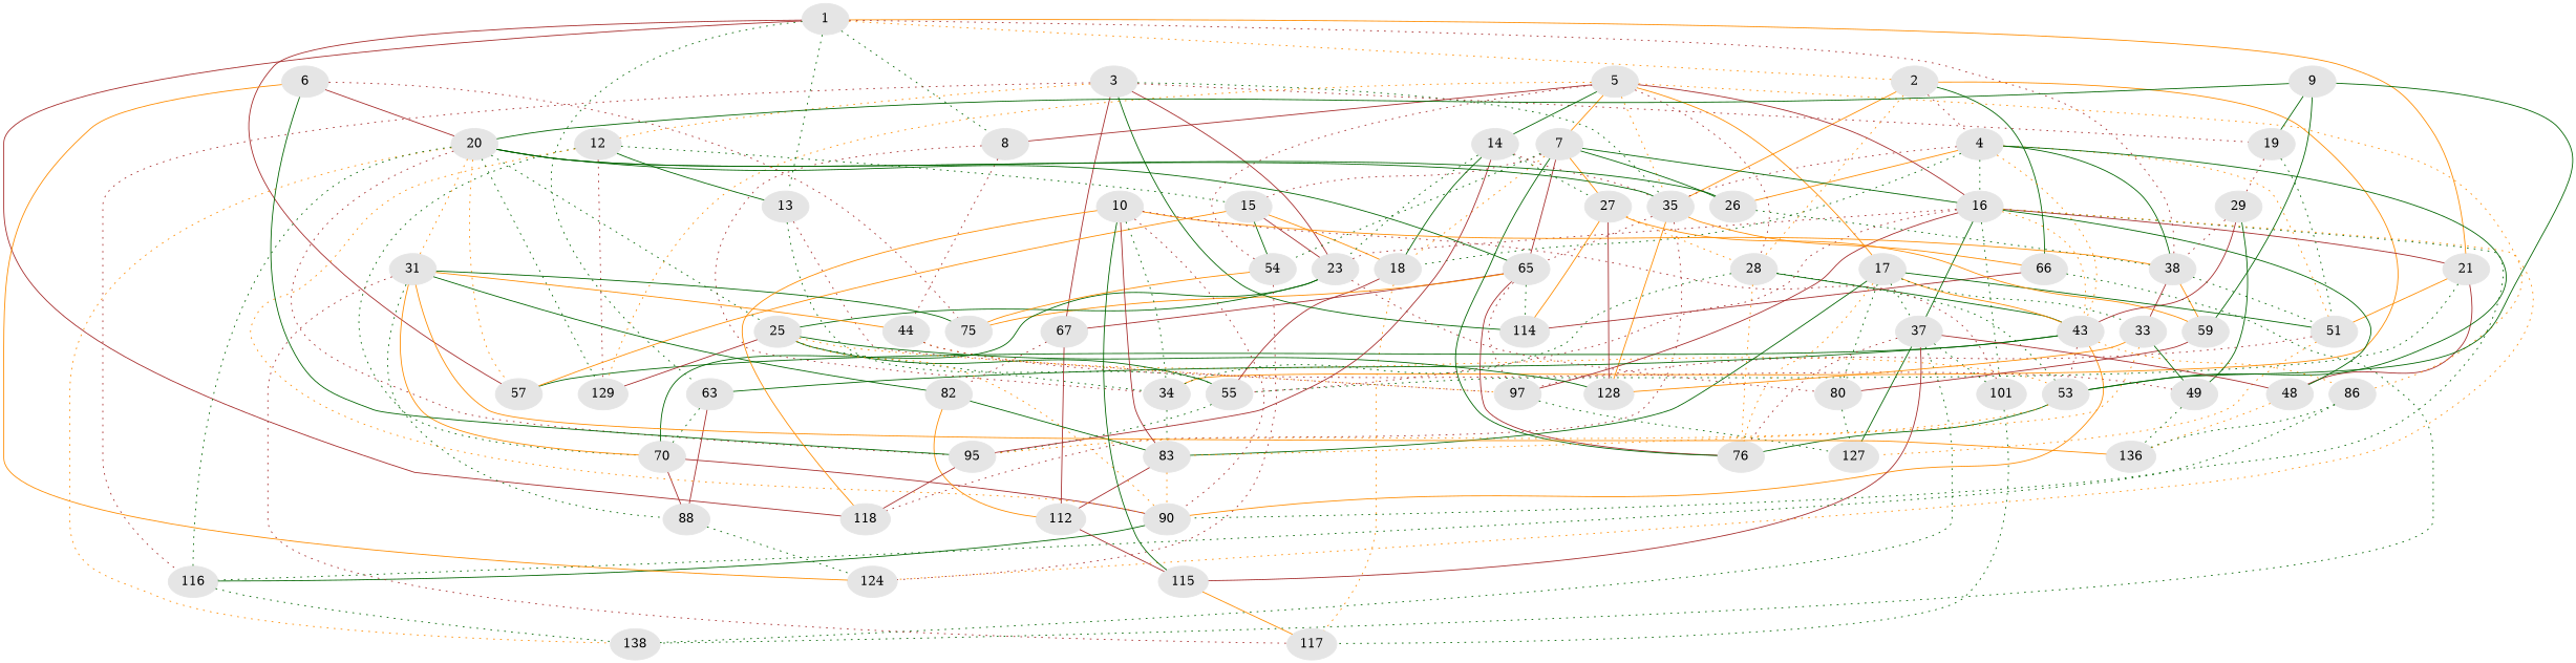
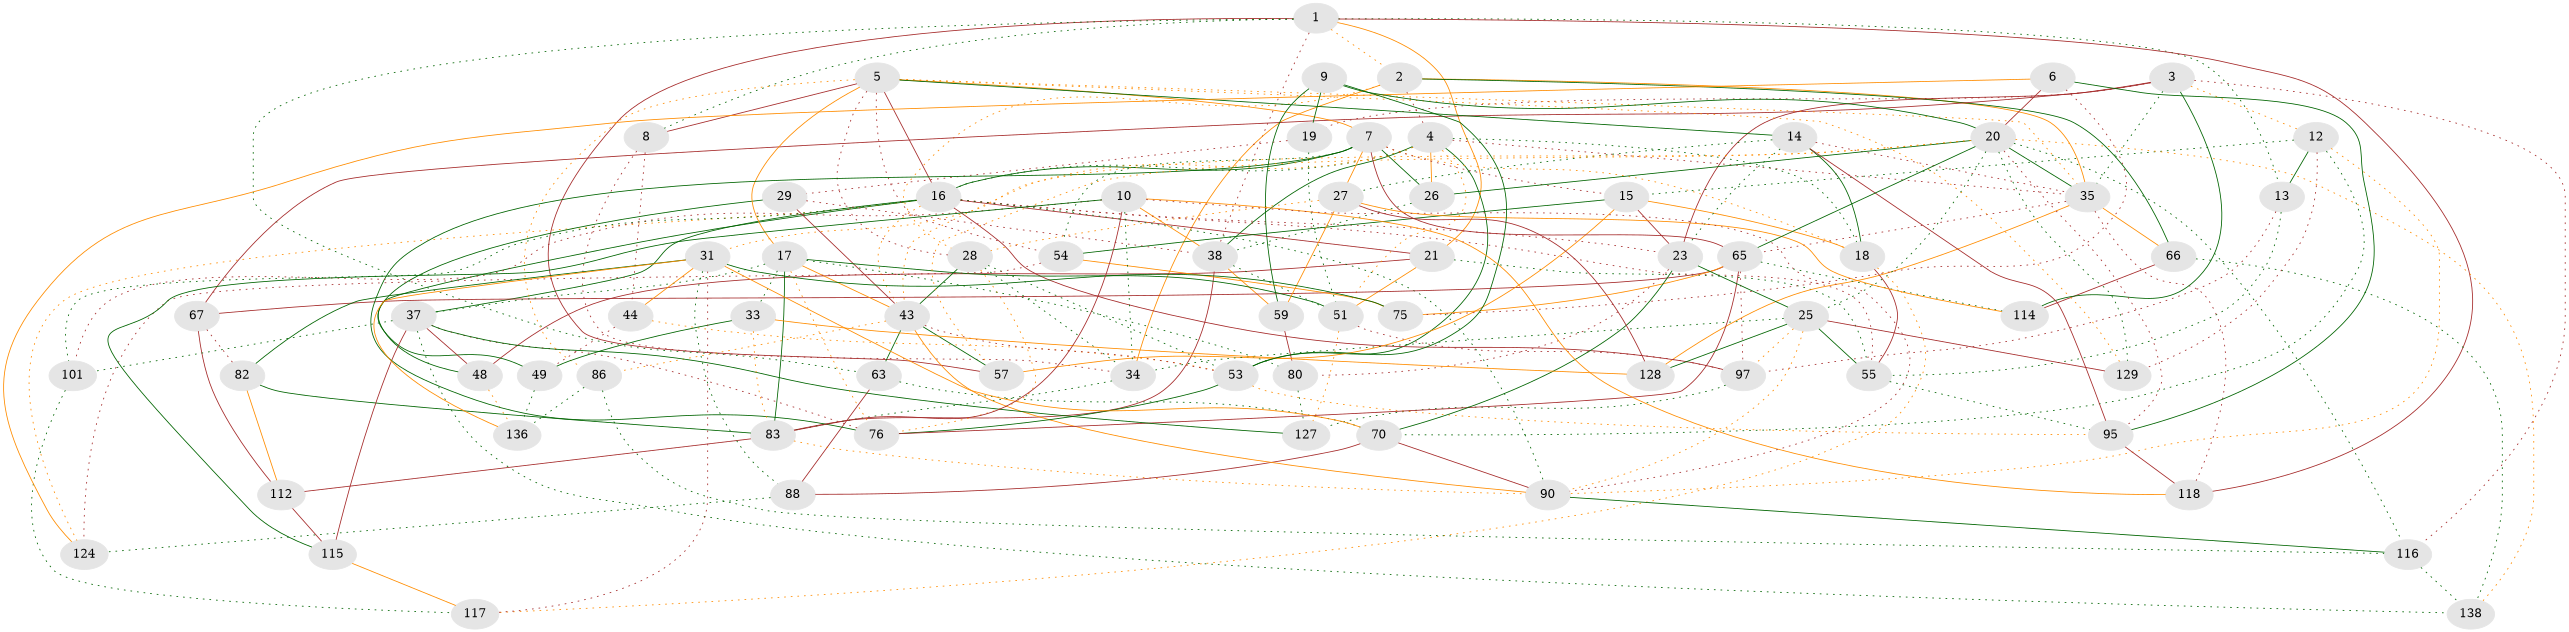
  graph {
    node [color=gray90 style=filled]
    edge [color=darkgreen style=dotted]
    1 [super="+133+126"]
    2 [super="+89"]
    8
    13
    21 [super="+41"]
    38 [super="+113+96"]
    57
    63
    118
    4 [super="+71+24"]
    28 [super="+78+98"]
    34 [super="+42"]
    35 [super="+47"]
    66
    44
    55 [super="+81"]
    97 [super="+106"]
    51 [super="+103+102"]
    48
    59
    83 [super="+135+105"]
    70 [super="+139"]
    88
    16 [super="+40+74+99+87"]
    18 [super="+69"]
    26
    43 [super="+60+62"]
    53 [super="+58"]
    76 [super="+125"]
    65 [super="+73"]
    128
    114
    138
    3 [super="+130+64"]
    12 [super="+119"]
    19
    23 [super="+45"]
    67
    116 [super="+122"]
    129
    15 [super="+30"]
    90 [super="+100+131"]
    29
    80
    25 [super="+56+32"]
    82
    112
    124
    101
    37 [super="+111+50"]
    117
    86
    127
    95 [super="+121"]
    5 [super="+52+11"]
    7 [super="+68"]
    14 [super="+92"]
    17 [super="+134+22"]
    54 [super="+109"]
    27 [super="+84"]
    33
    75
    136
    20 [super="+91+39"]
    31 [super="+123+36"]
    6
    49
    9
    10 [super="+120+46"]
    115
    1 -- 2 [color=darkorange]
    1 -- 8
    1 -- 13
    1 -- 21 [color=darkorange style=solid]
    1 -- 38 [color=brown]
    1 -- 57 [color=brown style=solid]
    1 -- 63
    1 -- 118 [color=brown style=solid]
    2 -- 4 [color=brown]
    2 -- 28 [color=darkorange]
    2 -- 34 [color=darkorange style=solid]
    2 -- 35 [color=darkorange style=solid]
    2 -- 66 [style=solid]
    8 -- 34 [color=brown]
    8 -- 44 [color=brown]
    13 -- 55
    13 -- 97 [color=brown]
    21 -- 55
    21 -- 51 [color=darkorange style=solid]
    21 -- 48 [color=brown style=solid]
    38 -- 51
    38 -- 59 [color=darkorange style=solid]
-   38 -- 33 [color=brown style=solid]
+   38 -- 83 [color=brown style=solid]
    63 -- 70
    63 -- 88 [color=brown style=solid]
    4 -- 38 [style=solid]
    4 -- 35 [color=brown]
    4 -- 51 [color=darkorange]
    4 -- 16 [weight=2]
    4 -- 18
    4 -- 26 [color=darkorange style=solid]
    4 -- 43 [color=darkorange]
    4 -- 53 [style=solid]
    28 -- 34
    28 -- 43 [style=solid]
    28 -- 53 [weight=2]
    28 -- 76 [color=darkorange]
    34 -- 83
    35 -- 118 [color=brown]
    35 -- 66 [color=darkorange style=solid]
    35 -- 65 [color=brown]
    35 -- 128 [color=darkorange style=solid]
    66 -- 114 [color=brown style=solid]
    66 -- 138
    44 -- 53 [color=darkorange]
    44 -- 49 [color=brown]
    55 -- 95
    97 -- 127
    51 -- 97 [color=brown]
    51 -- 127 [color=darkorange]
    48 -- 136 [color=darkorange]
    59 -- 80 [color=brown style=solid]
    83 -- 90 [color=darkorange]
    83 -- 112 [color=brown style=solid]
    70 -- 88 [color=brown style=solid]
    70 -- 90 [color=brown style=solid]
    88 -- 124
    16 -- 21 [color=brown style=solid weight=2]
    16 -- 55 [color=brown]
    16 -- 97 [color=brown style=solid]
    16 -- 48 [style=solid]
    16 -- 43 [color=darkorange]
    16 -- 23 [color=brown weight=2]
    16 -- 90
    16 -- 124 [color=darkorange]
    16 -- 101
    16 -- 37 [style=solid]
    18 -- 55 [color=brown style=solid]
    18 -- 117 [color=darkorange]
    26 -- 38
    43 -- 57 [style=solid]
    43 -- 63 [style=solid]
    43 -- 53 [color=brown]
    43 -- 90 [color=darkorange style=solid]
    43 -- 86 [color=darkorange]
    53 -- 76 [style=solid]
    53 -- 95 [color=darkorange]
    65 -- 97 [color=brown]
    65 -- 76 [color=brown style=solid]
    65 -- 114
    65 -- 67 [color=brown style=solid]
    65 -- 75 [color=darkorange style=solid]
    3 -- 35
    3 -- 114 [style=solid]
    3 -- 12 [color=darkorange]
    3 -- 19 [color=brown]
    3 -- 23 [color=brown style=solid]
    3 -- 67 [color=brown style=solid]
    3 -- 116 [color=brown weight=2]
    12 -- 13 [style=solid]
    12 -- 70
    12 -- 129 [color=brown]
    12 -- 15
    12 -- 90 [color=darkorange]
    19 -- 51
    19 -- 29 [color=brown]
    23 -- 70 [style=solid]
    23 -- 80 [color=brown]
    23 -- 25 [style=solid]
    67 -- 82 [color=brown]
    67 -- 112 [color=brown style=solid]
    116 -- 138
    15 -- 57 [color=darkorange style=solid]
    15 -- 18 [color=darkorange style=solid]
    15 -- 23 [color=brown style=solid]
    15 -- 54 [style=solid]
    90 -- 116 [style=solid]
    29 -- 38 [color=brown]
    29 -- 43 [color=brown style=solid]
    29 -- 49 [style=solid]
    80 -- 127
    25 -- 34
    25 -- 55 [style=solid]
    25 -- 97 [color=darkorange]
    25 -- 128 [style=solid]
    25 -- 129 [color=brown style=solid]
    25 -- 90 [color=darkorange]
    82 -- 83 [style=solid]
    82 -- 112 [color=darkorange style=solid]
    112 -- 115 [color=brown style=solid]
    101 -- 117
    37 -- 48 [color=brown style=solid]
    37 -- 76 [color=brown]
    37 -- 138
    37 -- 101
    37 -- 127 [style=solid]
    37 -- 115 [color=brown style=solid]
    86 -- 116
    86 -- 136
    95 -- 118 [color=brown style=solid]
    5 -- 8 [color=brown style=solid]
    5 -- 28 [color=brown]
    5 -- 35 [color=darkorange]
    5 -- 16 [color=brown style=solid]
    5 -- 129 [color=darkorange]
    5 -- 86 [color=darkorange]
    5 -- 7 [color=darkorange style=solid]
    5 -- 14 [style=solid]
    5 -- 17 [color=darkorange style=solid]
    5 -- 54 [color=brown]
    7 -- 16 [style=solid]
    7 -- 18 [color=darkorange]
    7 -- 26 [style=solid]
    7 -- 76 [style=solid]
    7 -- 65 [color=brown style=solid]
    7 -- 15 [color=brown]
    7 -- 54 [weight=2]
    7 -- 27 [color=darkorange style=solid]
    14 -- 35 [color=brown]
    14 -- 18 [style=solid]
    14 -- 23
    14 -- 95 [color=brown style=solid]
    14 -- 27
    17 -- 51 [style=solid]
    17 -- 83 [style=solid]
    17 -- 43 [color=darkorange style=solid]
    17 -- 76 [color=darkorange]
    17 -- 80
    17 -- 37
    17 -- 33
    54 -- 124 [color=brown]
    54 -- 75 [color=darkorange style=solid]
    27 -- 28 [color=darkorange]
    27 -- 59 [color=darkorange style=solid]
    27 -- 128 [color=brown style=solid]
    27 -- 114 [color=darkorange style=solid]
    33 -- 83 [color=darkorange]
    33 -- 128 [color=darkorange style=solid]
    33 -- 49 [style=solid]
    20 -- 57 [color=darkorange]
    20 -- 35 [style=solid]
    20 -- 26 [style=solid]
    20 -- 65 [style=solid]
    20 -- 138 [color=darkorange]
    20 -- 116
    20 -- 129
    20 -- 25
    20 -- 95 [color=brown]
    20 -- 31 [color=darkorange]
    31 -- 44 [color=darkorange style=solid]
    31 -- 70 [color=darkorange style=solid]
    31 -- 88
    31 -- 82 [style=solid]
    31 -- 117 [color=brown]
    31 -- 75 [style=solid]
    31 -- 136 [color=darkorange style=solid]
    6 -- 124 [color=darkorange style=solid]
    6 -- 95 [style=solid]
    6 -- 75 [color=brown]
    6 -- 20 [color=brown style=solid]
    49 -- 136
    9 -- 59 [style=solid]
    9 -- 53 [style=solid]
    9 -- 19 [style=solid]
    9 -- 20 [style=solid]
    10 -- 38 [color=darkorange style=solid]
    10 -- 118 [color=darkorange style=solid]
    10 -- 34
    10 -- 83 [color=brown style=solid]
    10 -- 90 [color=brown]
    10 -- 101 [color=brown]
    10 -- 115 [style=solid]
    115 -- 117 [color=darkorange style=solid]
  }
